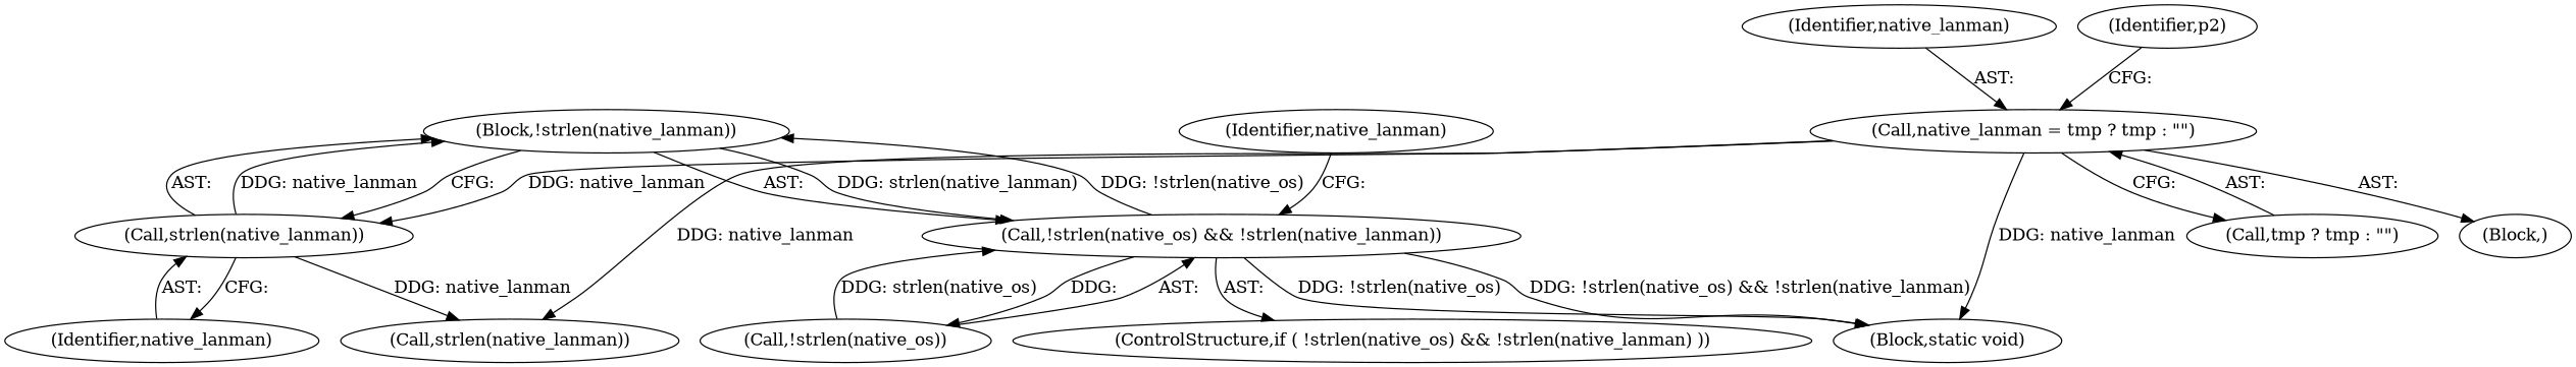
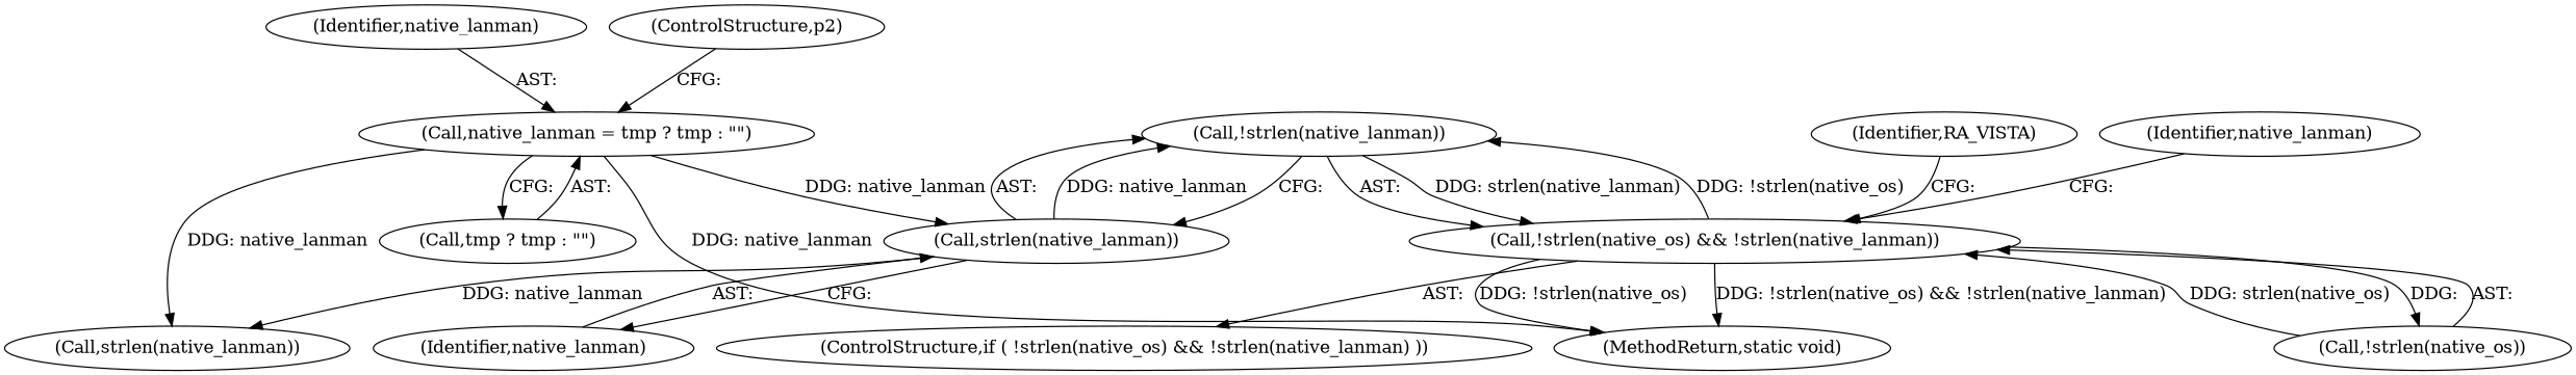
  digraph {
-   n1 [label="(Block,!strlen(native_lanman))"]
+   n1 [label="(Call,!strlen(native_lanman))"]
    n2 [label="(Call,strlen(native_lanman))"]
    n3 [label="(Call,!strlen(native_os) && !strlen(native_lanman))"]
    n4 [label="(Identifier,native_lanman)"]
    n5 [label="(Call,strlen(native_lanman))"]
-   n6 [label="(Block,static void)"]
+   n6 [label="(MethodReturn,static void)"]
    n7 [label="(Call,!strlen(native_os))"]
    n8 [label="(ControlStructure,if ( !strlen(native_os) && !strlen(native_lanman) ))"]
    n9 [label="(Call,native_lanman = tmp ? tmp : \"\")"]
    n10 [label="(Call,tmp ? tmp : \"\")"]
-   n11 [label="(Block,)"]
+   n12 [label="(Identifier,RA_VISTA)"]
    n13 [label="(Identifier,native_lanman)"]
-   n14 [label="(Identifier,p2)"]
+   n14 [label="(ControlStructure,p2)"]
    n15 [label="(Identifier,native_lanman)"]
    n1 -> n2 [label="CFG: "]
    n1 -> n3 [label="AST: "]
    n1 -> n3 [label="DDG: strlen(native_lanman)"]
    n2 -> n1 [label="AST: "]
    n2 -> n1 [label="DDG: native_lanman"]
    n2 -> n4 [label="CFG: "]
    n2 -> n5 [label="DDG: native_lanman"]
    n3 -> n1 [label="DDG: !strlen(native_os)"]
    n3 -> n6 [label="DDG: !strlen(native_os)"]
    n3 -> n6 [label="DDG: !strlen(native_os) && !strlen(native_lanman)"]
    n3 -> n7 [label="DDG: "]
    n3 -> n8 [label="AST: "]
    n4 -> n2 [label="AST: "]
    n7 -> n3 [label="AST: "]
    n7 -> n3 [label="DDG: strlen(native_os)"]
    n9 -> n2 [label="DDG: native_lanman"]
    n9 -> n5 [label="DDG: native_lanman"]
    n9 -> n6 [label="DDG: native_lanman"]
    n9 -> n10 [label="CFG: "]
-   n9 -> n11 [label="AST: "]
    n10 -> n9 [label="AST: "]
+   n12 -> n3 [label="CFG: "]
    n13 -> n9 [label="AST: "]
    n14 -> n9 [label="CFG: "]
    n15 -> n3 [label="CFG: "]
  }
